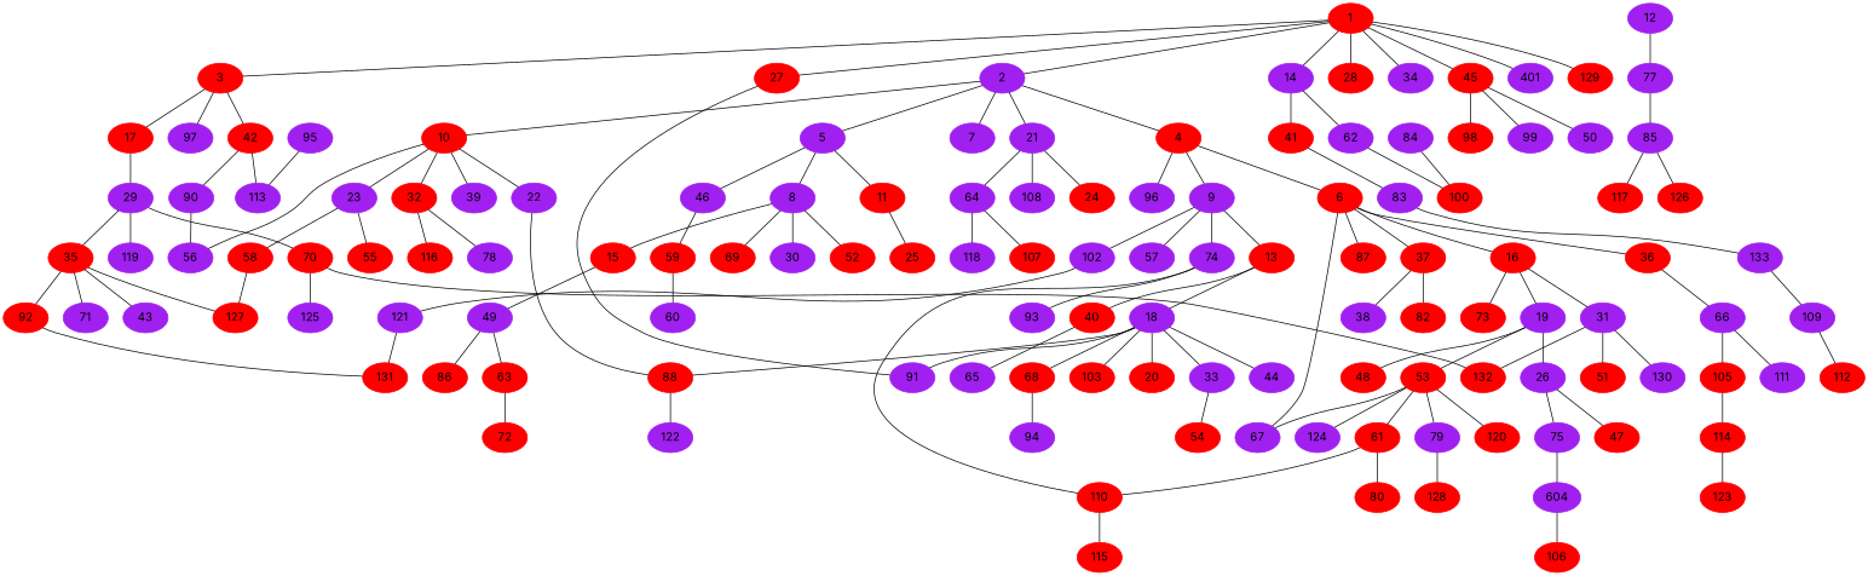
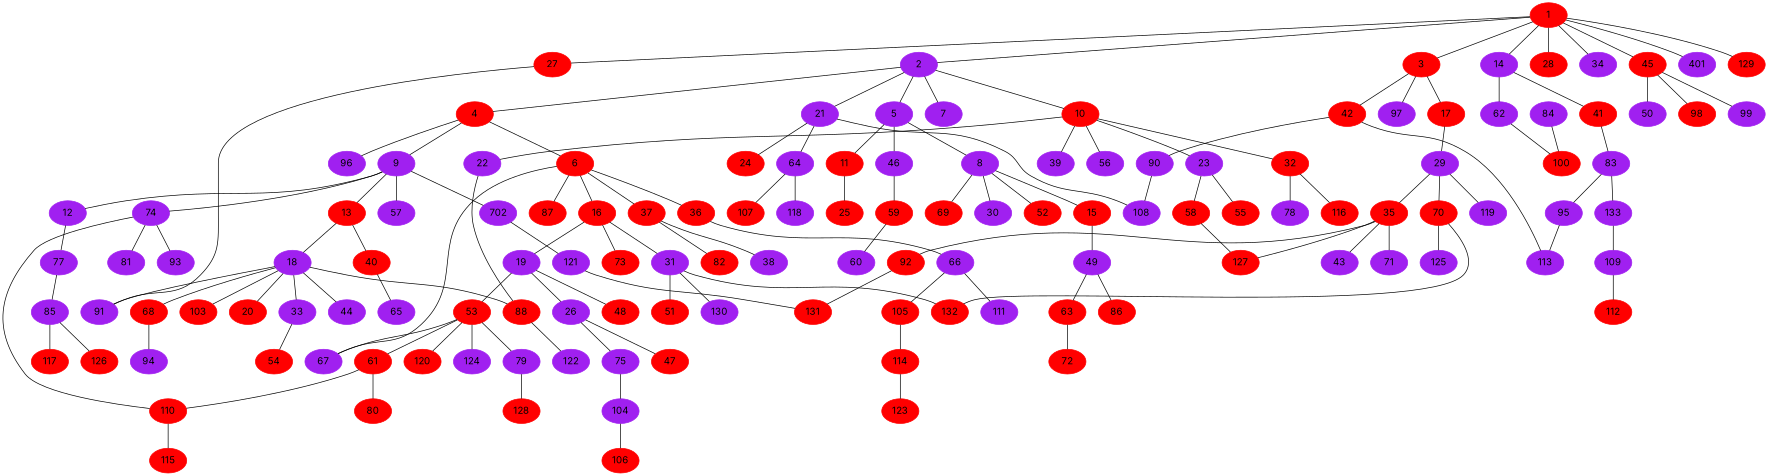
  graph {
    fontname=Inter
    node [color=purple fontname=Inter style=filled]
    edge [fontname=Inter]
    1 [color=red]
    2
    3 [color=red]
    14
    27 [color=red]
    28 [color=red]
    34
    45 [color=red]
    n9 [label=401]
    129 [color=red]
    4 [color=red]
    5
    7
    10 [color=red]
    21
    17 [color=red]
    42 [color=red]
    97
    41 [color=red]
    62
    91
    50
    98 [color=red]
    99
    6 [color=red]
    9
    96
    8
    11 [color=red]
    46
    22
    23
    32 [color=red]
    39
    56
    24 [color=red]
    64
    108
    29
    90
    113
    16 [color=red]
    36 [color=red]
    37 [color=red]
    67
    87 [color=red]
    12
    13 [color=red]
    57
    74
-   102
+   102 [label=702]
    15 [color=red]
    30
    52 [color=red]
    69 [color=red]
    25 [color=red]
    59 [color=red]
    19
    31
    73 [color=red]
    66
    38
    82 [color=red]
    49
    77
    18
    40 [color=red]
    110 [color=red]
+   81
    93
    121
    88 [color=red]
    55 [color=red]
    58 [color=red]
    78
    116 [color=red]
    85
    20 [color=red]
    33
    44
    68 [color=red]
    103 [color=red]
    65
    83
    100 [color=red]
    63 [color=red]
    86 [color=red]
    26
    48 [color=red]
    53 [color=red]
    51 [color=red]
    130
    132 [color=red]
    35 [color=red]
    70 [color=red]
    119
    54 [color=red]
    94
    122
    47 [color=red]
    75
    61 [color=red]
    79
    120 [color=red]
    124
    107 [color=red]
    118
    127 [color=red]
-   104 [label=604]
+   104
    43
    71
    92 [color=red]
    125
    131 [color=red]
    105 [color=red]
    111
    95
    133
    60
    72 [color=red]
    80 [color=red]
    128 [color=red]
    115 [color=red]
    84
    114 [color=red]
    106 [color=red]
    117 [color=red]
    126 [color=red]
    109
    112 [color=red]
    123 [color=red]
    1 -- 2
    1 -- 3
    1 -- 14
    1 -- 27
    1 -- 28
    1 -- 34
    1 -- 45
    1 -- n9
    1 -- 129
    2 -- 4
    2 -- 5
    2 -- 7
    2 -- 10
    2 -- 21
    3 -- 17
    3 -- 42
    3 -- 97
    14 -- 41
    14 -- 62
    27 -- 91
    45 -- 50
    45 -- 98
    45 -- 99
    4 -- 6
    4 -- 9
    4 -- 96
    5 -- 8
    5 -- 11
    5 -- 46
    10 -- 22
    10 -- 23
    10 -- 32
    10 -- 39
    10 -- 56
    21 -- 24
    21 -- 64
    21 -- 108
    17 -- 29
    42 -- 90
    42 -- 113
    41 -- 83
    62 -- 100
    6 -- 16
    6 -- 36
    6 -- 37
    6 -- 67
    6 -- 87
+   9 -- 12
    9 -- 13
    9 -- 57
    9 -- 74
    9 -- 102
    8 -- 15
    8 -- 30
    8 -- 52
    8 -- 69
    11 -- 25
    46 -- 59
    22 -- 88
    23 -- 55
    23 -- 58
    32 -- 78
    32 -- 116
    64 -- 107
    64 -- 118
    29 -- 35
    29 -- 70
    29 -- 119
-   90 -- 56
+   90 -- 108
    16 -- 19
    16 -- 31
    16 -- 73
    36 -- 66
    37 -- 38
    37 -- 82
    12 -- 77
    13 -- 18
    13 -- 40
    74 -- 110
+   74 -- 81
    74 -- 93
    102 -- 121
    15 -- 49
    59 -- 60
    19 -- 26
    19 -- 48
    19 -- 53
    31 -- 51
    31 -- 130
    31 -- 132
    66 -- 105
    66 -- 111
    49 -- 63
    49 -- 86
    77 -- 85
    18 -- 91
    18 -- 88
    18 -- 20
    18 -- 33
    18 -- 44
    18 -- 68
    18 -- 103
    40 -- 65
    110 -- 115
    121 -- 131
    88 -- 122
    58 -- 127
    85 -- 117
    85 -- 126
    33 -- 54
    68 -- 94
+   83 -- 95
    83 -- 133
    63 -- 72
    26 -- 47
    26 -- 75
    53 -- 67
    53 -- 61
    53 -- 79
    53 -- 120
    53 -- 124
    35 -- 127
    35 -- 43
    35 -- 71
    35 -- 92
    70 -- 132
    70 -- 125
    75 -- 104
    61 -- 110
    61 -- 80
    79 -- 128
    104 -- 106
    92 -- 131
    105 -- 114
    95 -- 113
    133 -- 109
    84 -- 100
    114 -- 123
    109 -- 112
  }
